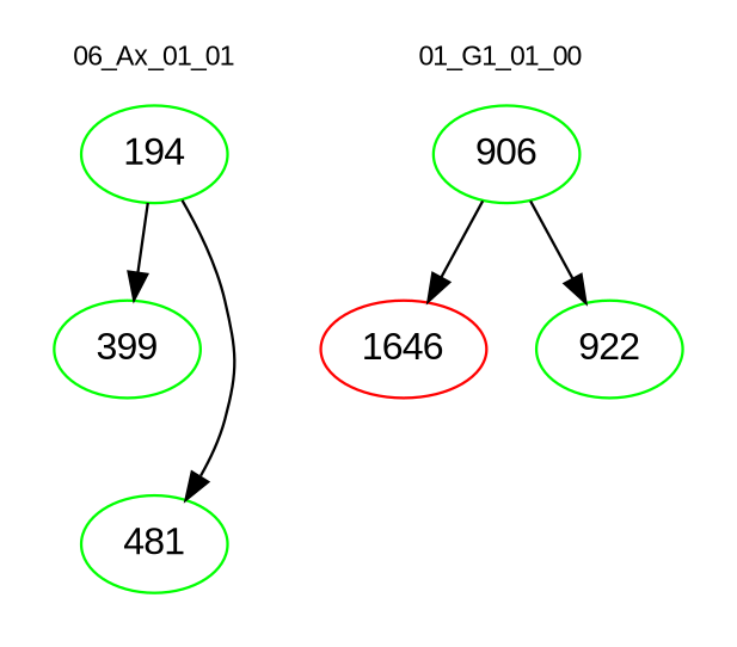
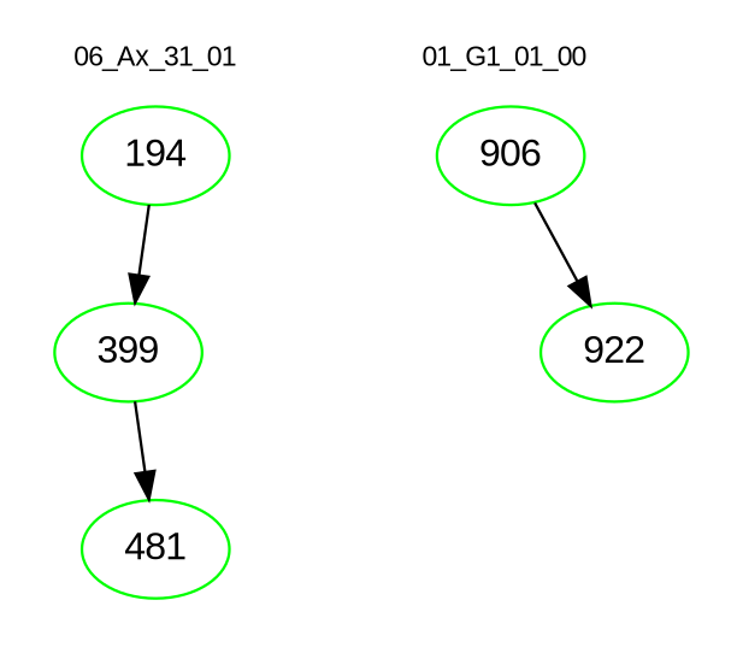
  digraph {
    fontname="Liberation Sans"
    node [color=green fontname="Liberation Sans"]
    edge [color=black fontname="Liberation Sans"]
    n1 [label=194]
    n2 [label=399]
    n3 [label=481]
    n4 [label=906]
-   n5 [color=red label=1646]
    n6 [label=922]
    subgraph cluster_1 {
      color=white
      fontsize=10
-     label="06_Ax_01_01"
+     label="06_Ax_31_01"
      n1
      n2
      n3
    }
    subgraph cluster_2 {
      color=white
      fontsize=10
      label="01_G1_01_00"
      n4
-     n5
      n6
    }
    n1 -> n2
-   n1 -> n3
-   n4 -> n5
+   n2 -> n3
    n4 -> n6
  }
